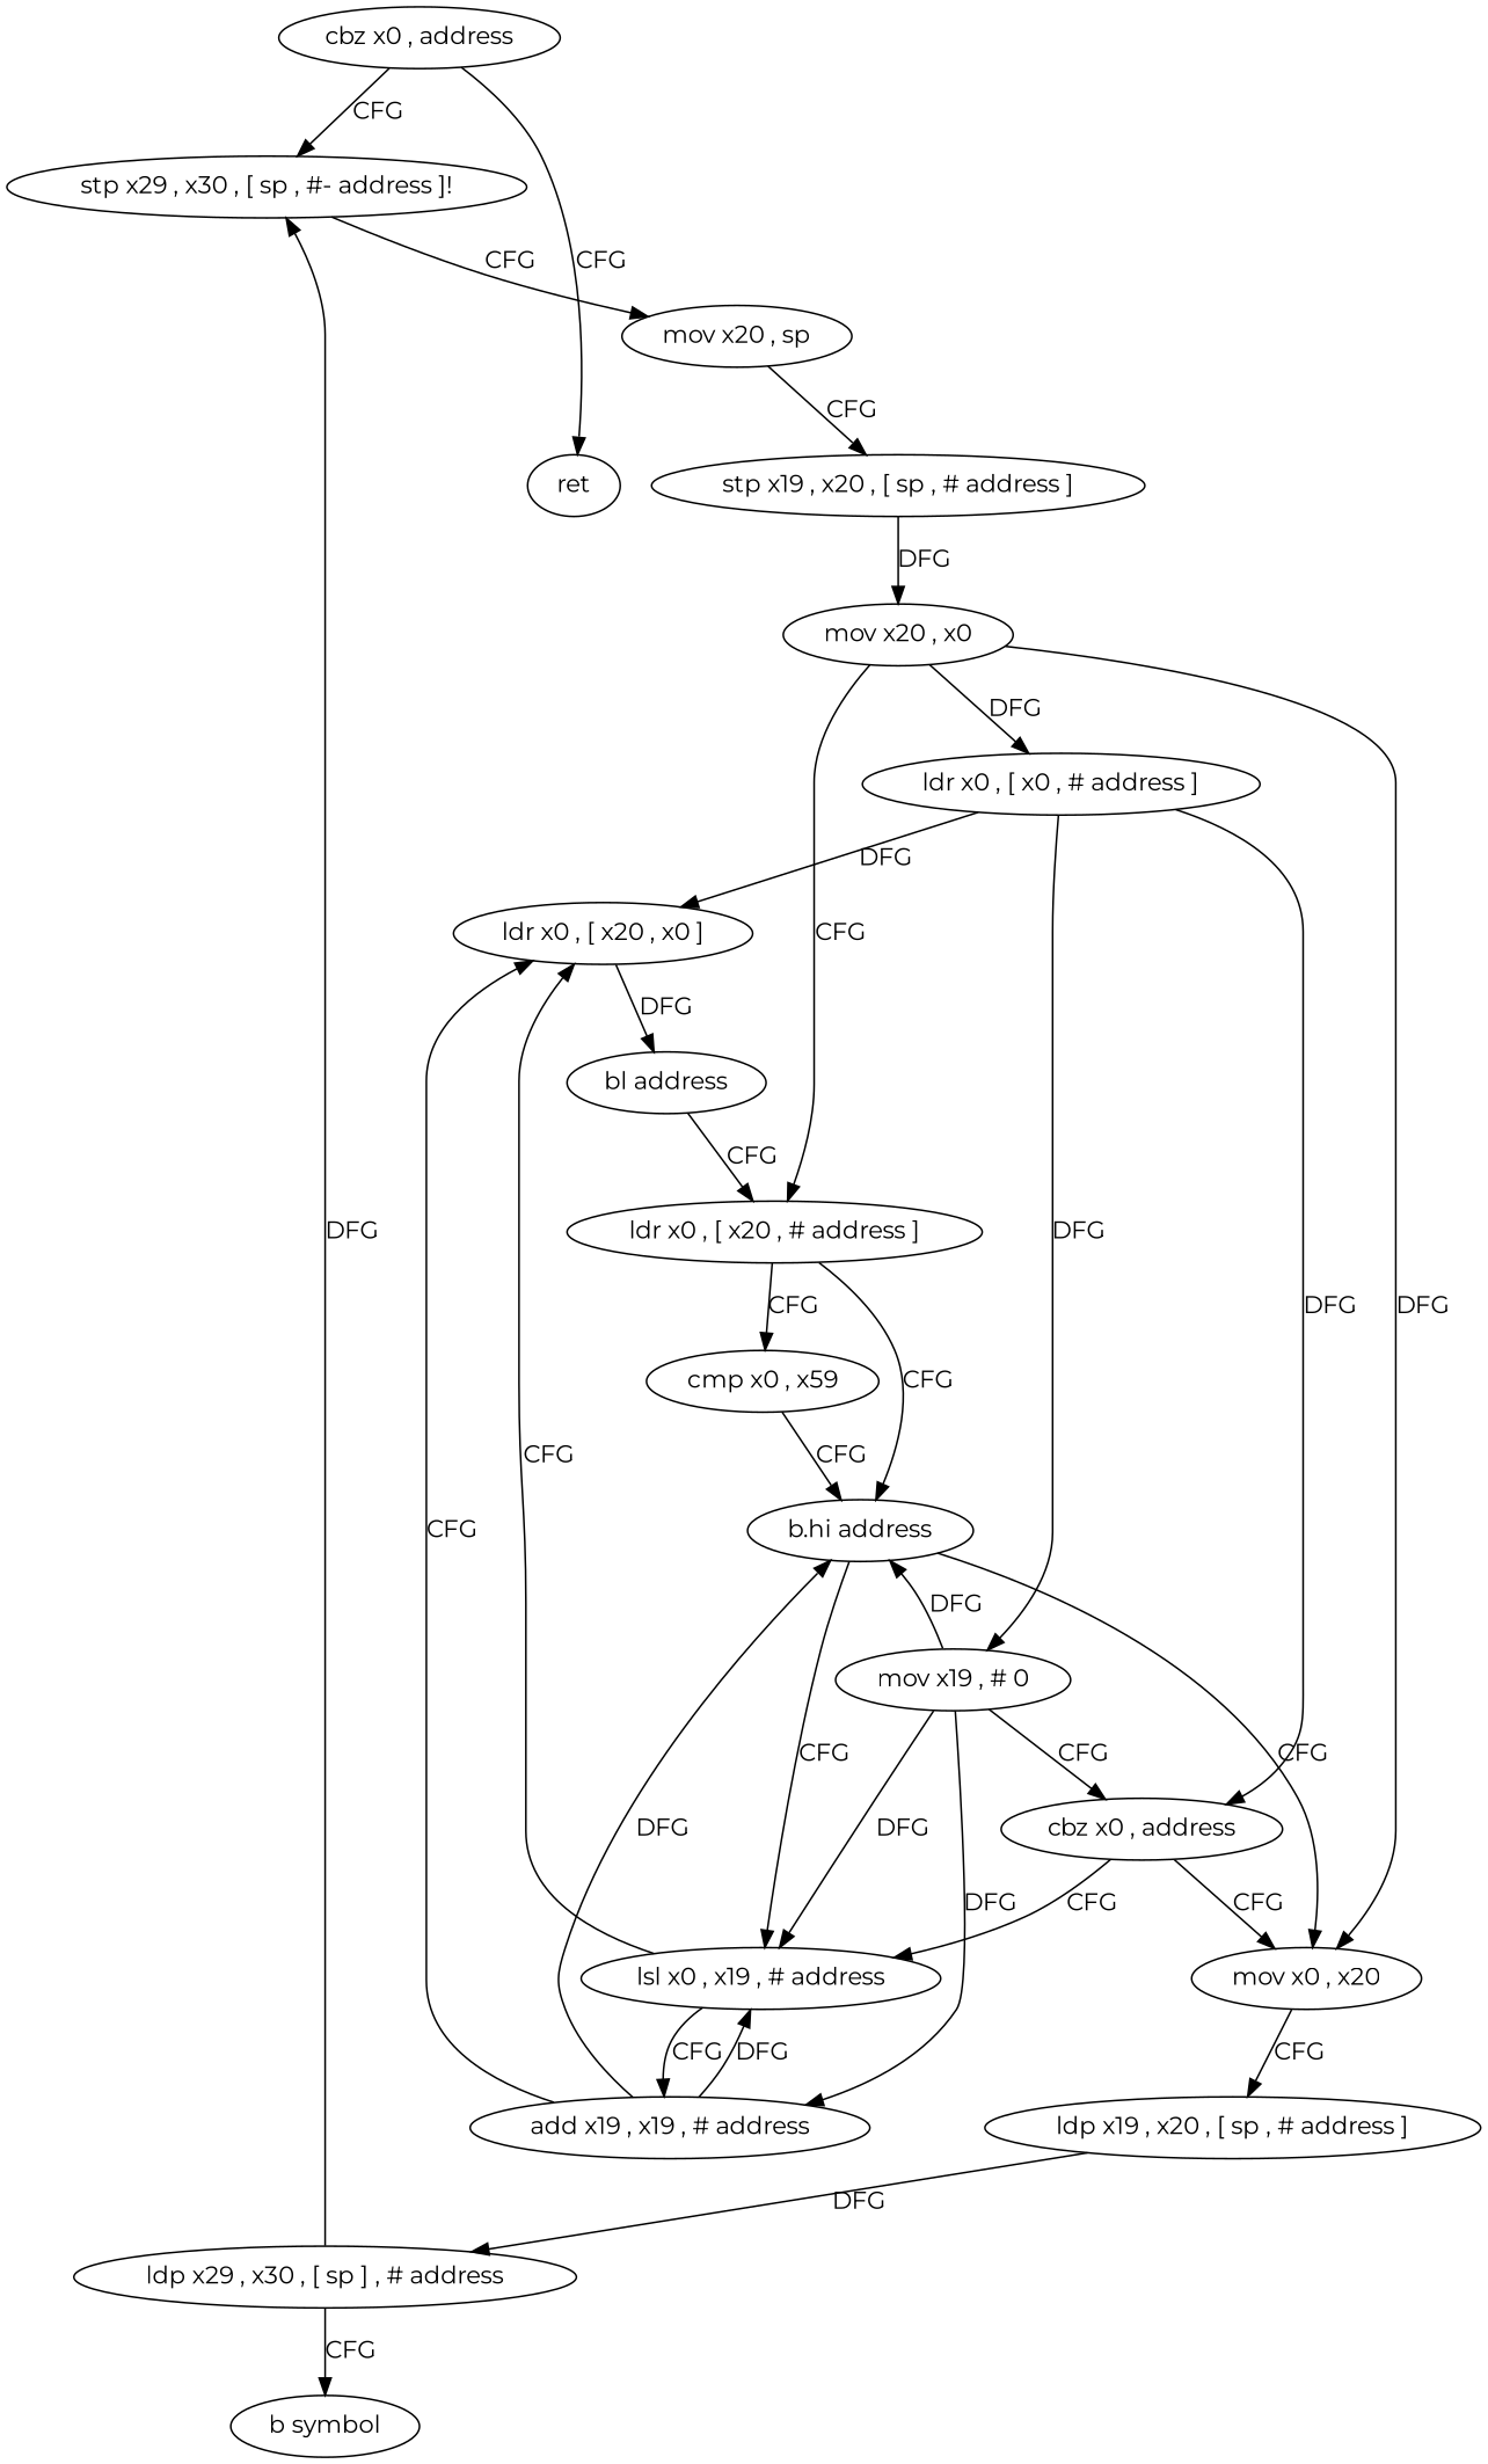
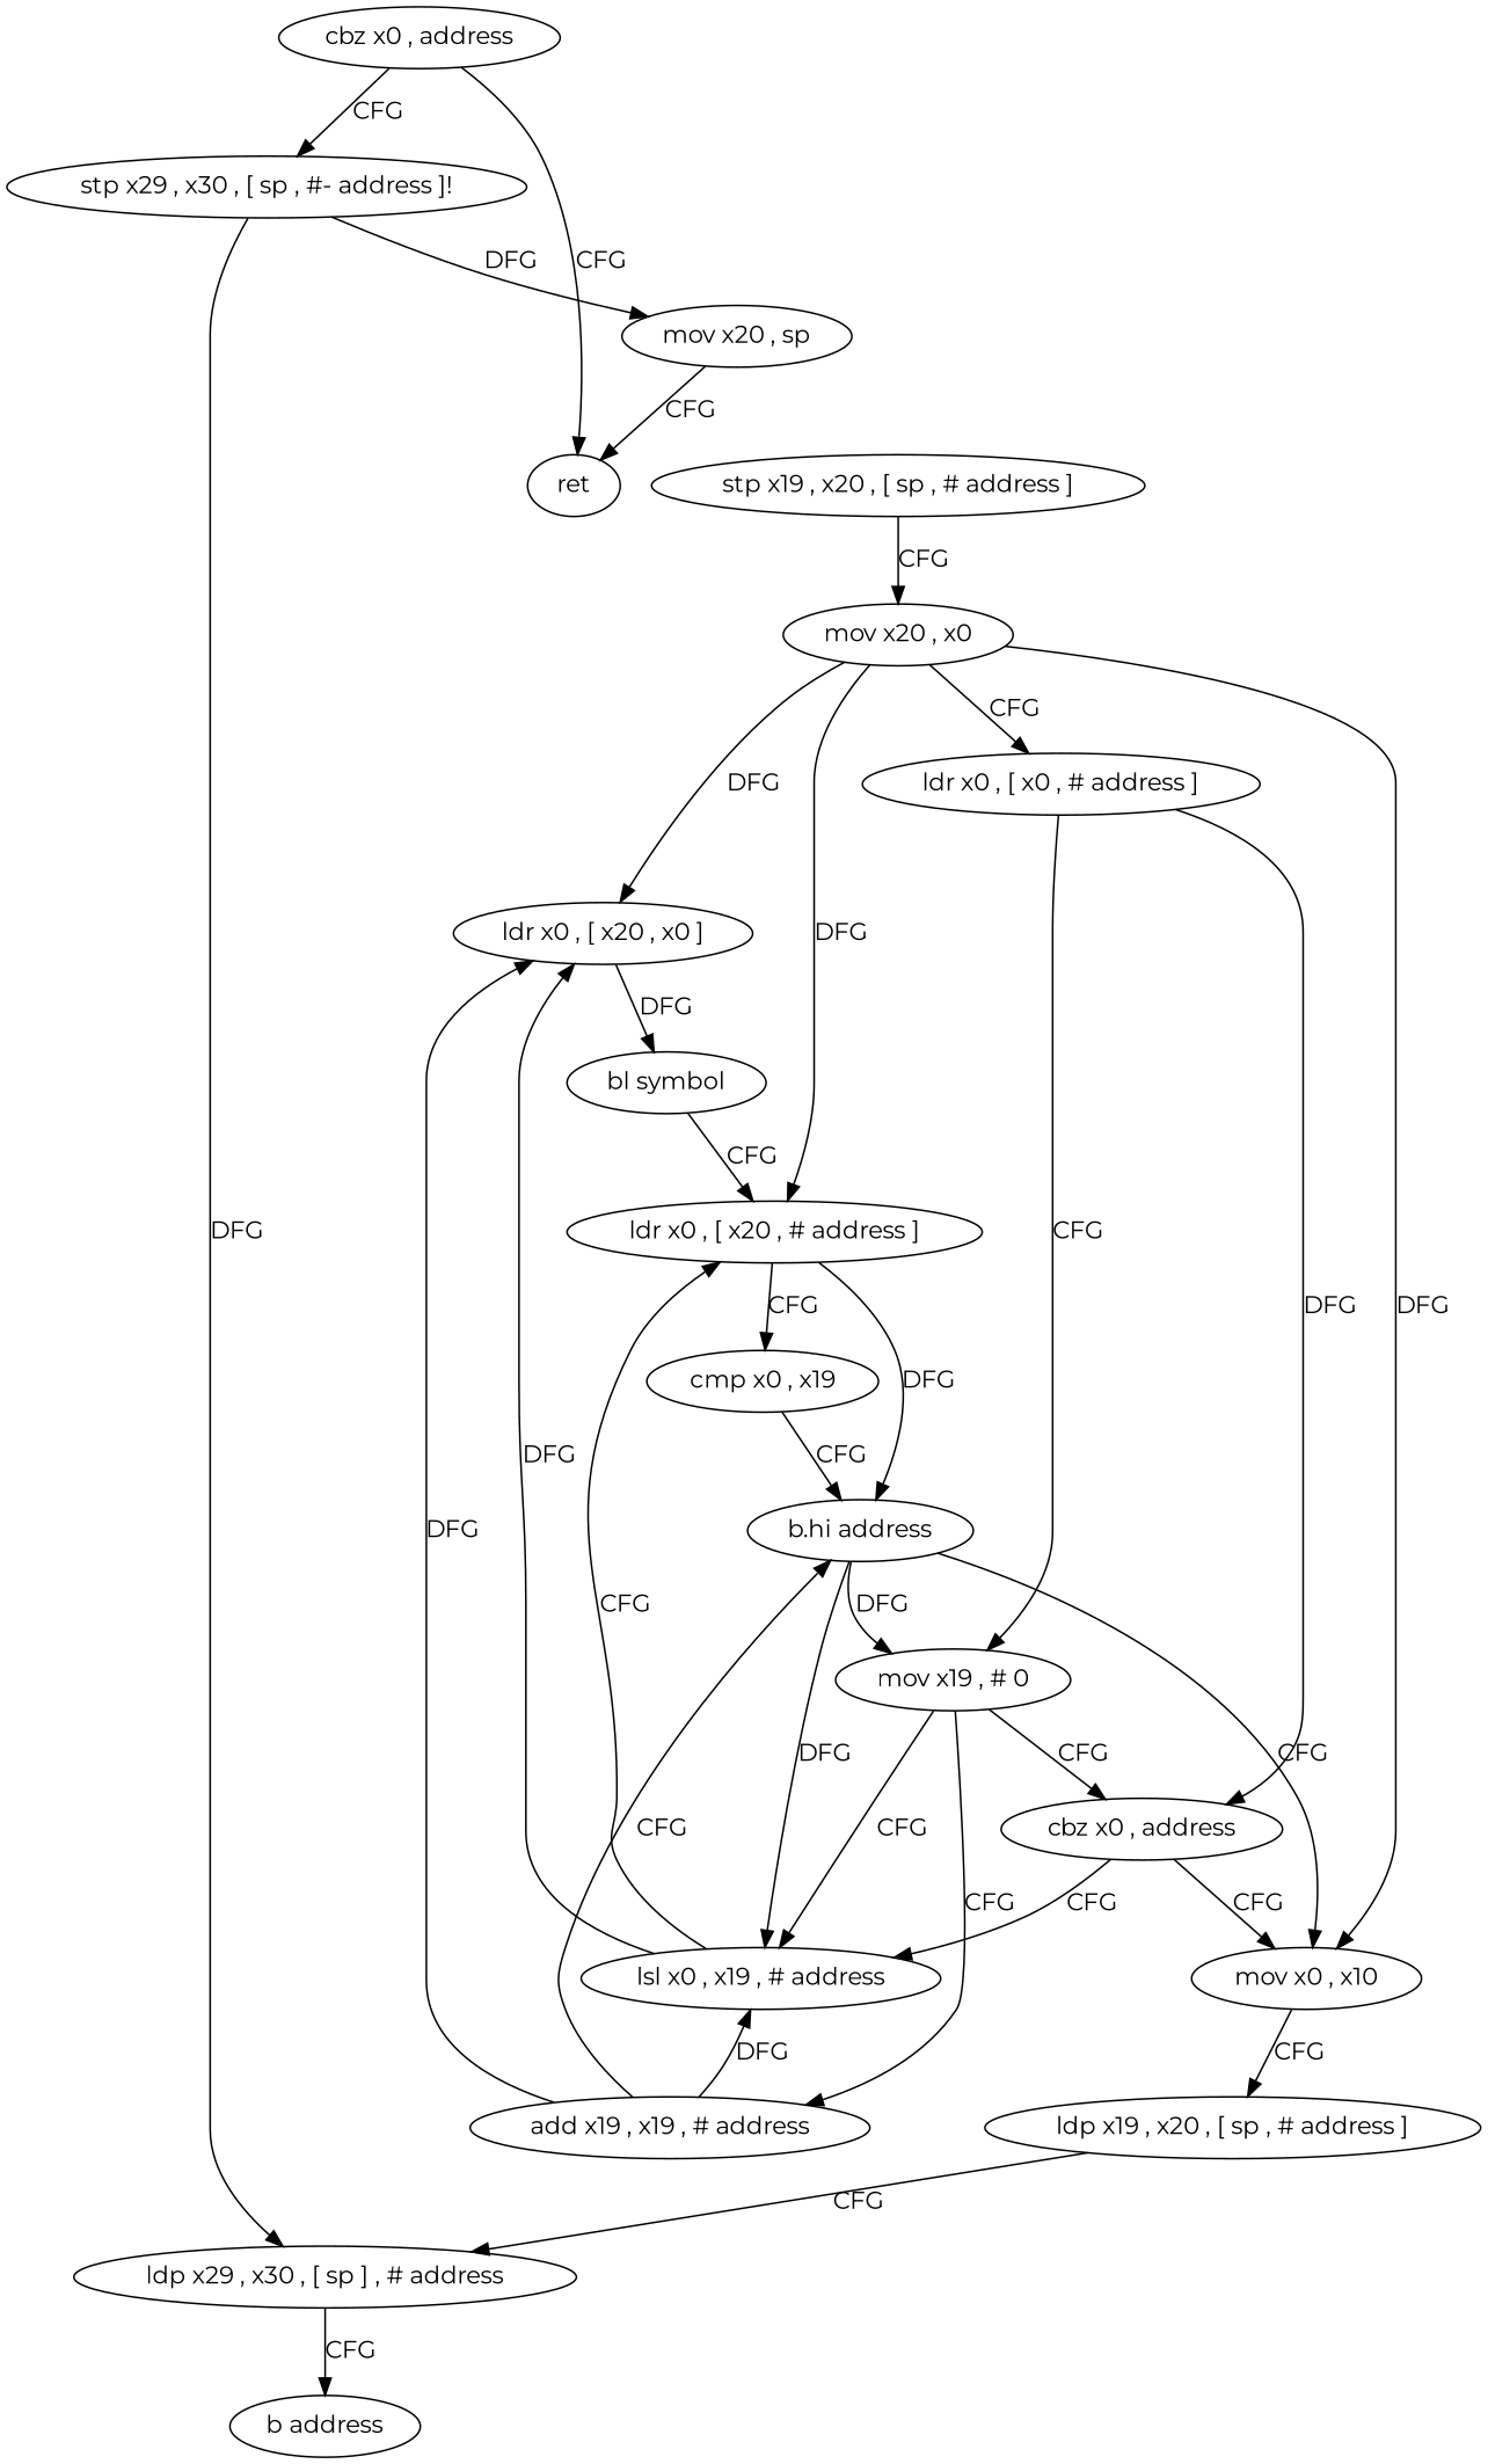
  digraph {
    fontname=Montserrat
    node [fontname=Montserrat]
    edge [fontname=Montserrat]
    n1 [label="cbz x0 , address"]
    n2 [label=ret]
    n3 [label="stp x29 , x30 , [ sp , #- address ]!"]
    n4 [label="mov x20 , sp"]
    n5 [label="ldp x29 , x30 , [ sp ] , # address"]
    n6 [label="stp x19 , x20 , [ sp , # address ]"]
-   n7 [label="b symbol"]
+   n7 [label="b address"]
    n8 [label="mov x20 , x0"]
    n9 [label="ldr x0 , [ x0 , # address ]"]
-   n10 [label="mov x0 , x20"]
+   n10 [label="mov x0 , x10"]
    n11 [label="ldr x0 , [ x20 , x0 ]"]
    n12 [label="ldr x0 , [ x20 , # address ]"]
    n13 [label="mov x19 , # 0"]
    n14 [label="cbz x0 , address"]
    n15 [label="ldp x19 , x20 , [ sp , # address ]"]
-   n16 [label="bl address"]
+   n16 [label="bl symbol"]
    n17 [label="b.hi address"]
-   n18 [label="cmp x0 , x59"]
+   n18 [label="cmp x0 , x19"]
    n19 [label="lsl x0 , x19 , # address"]
    n20 [label="add x19 , x19 , # address"]
    n1 -> n2 [label=CFG]
    n1 -> n3 [label=CFG]
-   n3 -> n4 [label=CFG]
-   n5 -> n3 [label=DFG]
-   n4 -> n6 [label=CFG]
+   n3 -> n4 [label=DFG]
+   n3 -> n5 [label=DFG]
+   n4 -> n2 [label=CFG]
    n5 -> n7 [label=CFG]
-   n6 -> n8 [label=DFG]
-   n8 -> n9 [label=DFG]
+   n6 -> n8 [label=CFG]
+   n8 -> n9 [label=CFG]
    n8 -> n10 [label=DFG]
-   n9 -> n11 [label=DFG]
-   n8 -> n12 [label=CFG]
-   n9 -> n13 [label=DFG]
+   n8 -> n11 [label=DFG]
+   n8 -> n12 [label=DFG]
+   n9 -> n13 [label=CFG]
    n9 -> n14 [label=DFG]
    n10 -> n15 [label=CFG]
    n11 -> n16 [label=DFG]
-   n12 -> n17 [label=CFG]
+   n12 -> n17 [label=DFG]
    n12 -> n18 [label=CFG]
    n13 -> n14 [label=CFG]
-   n13 -> n17 [label=DFG]
-   n13 -> n19 [label=DFG]
-   n13 -> n20 [label=DFG]
+   n17 -> n13 [label=DFG]
+   n13 -> n19 [label=CFG]
+   n13 -> n20 [label=CFG]
    n14 -> n10 [label=CFG]
    n14 -> n19 [label=CFG]
-   n15 -> n5 [label=DFG]
+   n15 -> n5 [label=CFG]
    n16 -> n12 [label=CFG]
    n17 -> n10 [label=CFG]
-   n17 -> n19 [label=CFG]
+   n17 -> n19 [label=DFG]
    n18 -> n17 [label=CFG]
-   n19 -> n11 [label=CFG]
-   n19 -> n20 [label=CFG]
-   n20 -> n11 [label=CFG]
-   n20 -> n17 [label=DFG]
+   n19 -> n11 [label=DFG]
+   n19 -> n12 [label=CFG]
+   n20 -> n11 [label=DFG]
+   n20 -> n17 [label=CFG]
    n20 -> n19 [label=DFG]
  }
